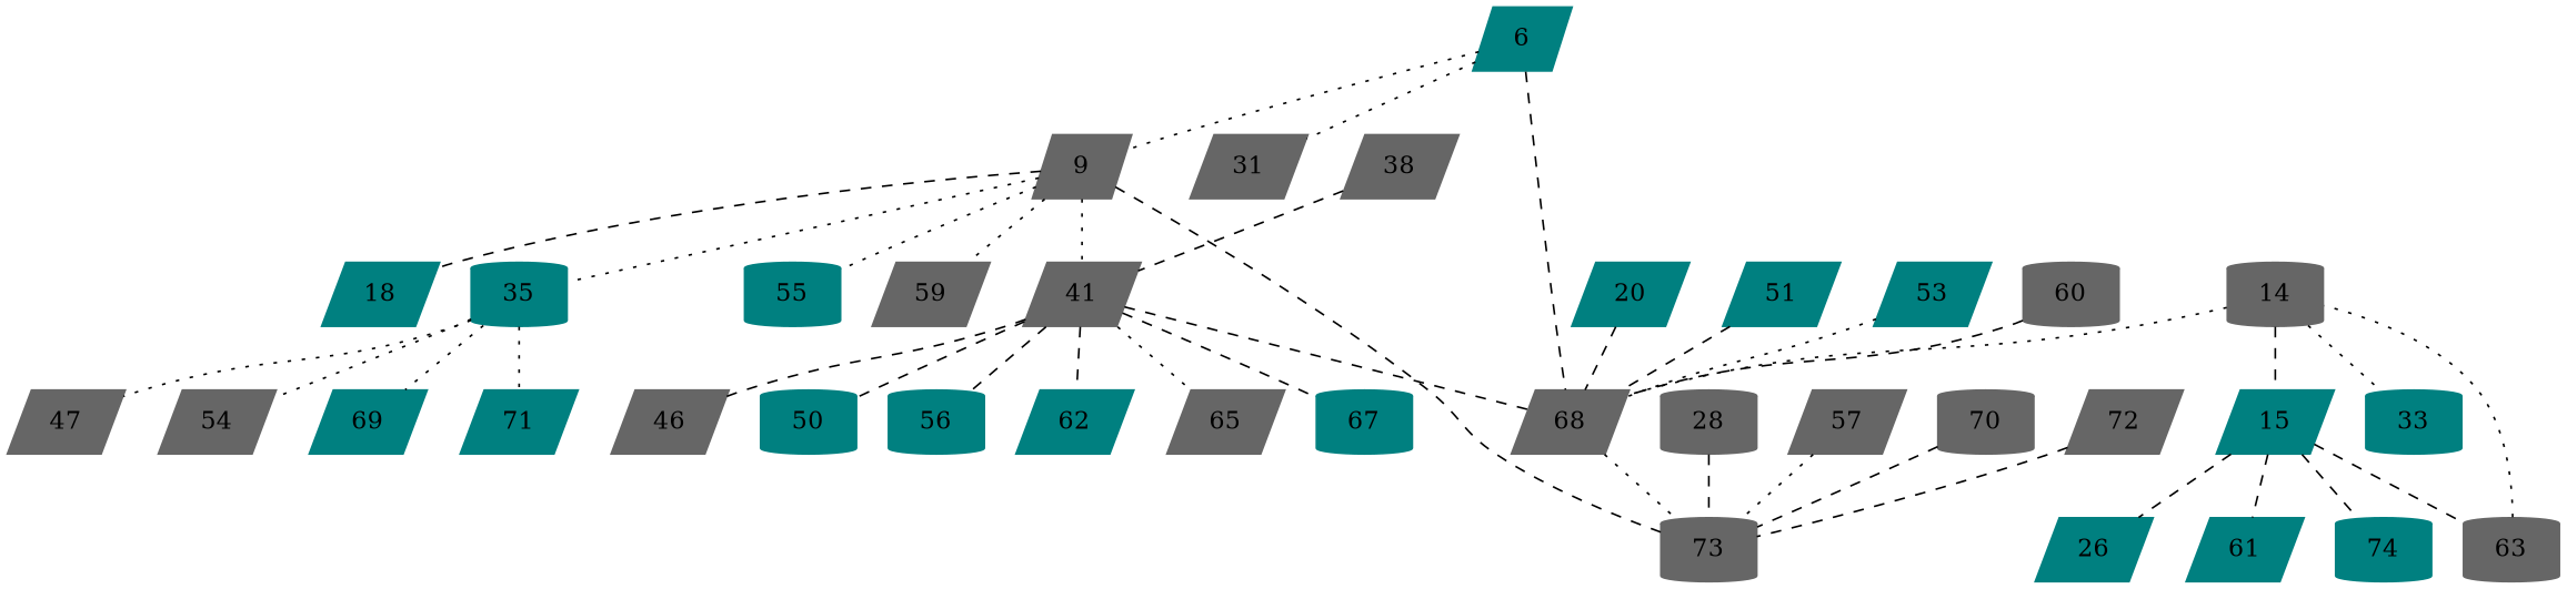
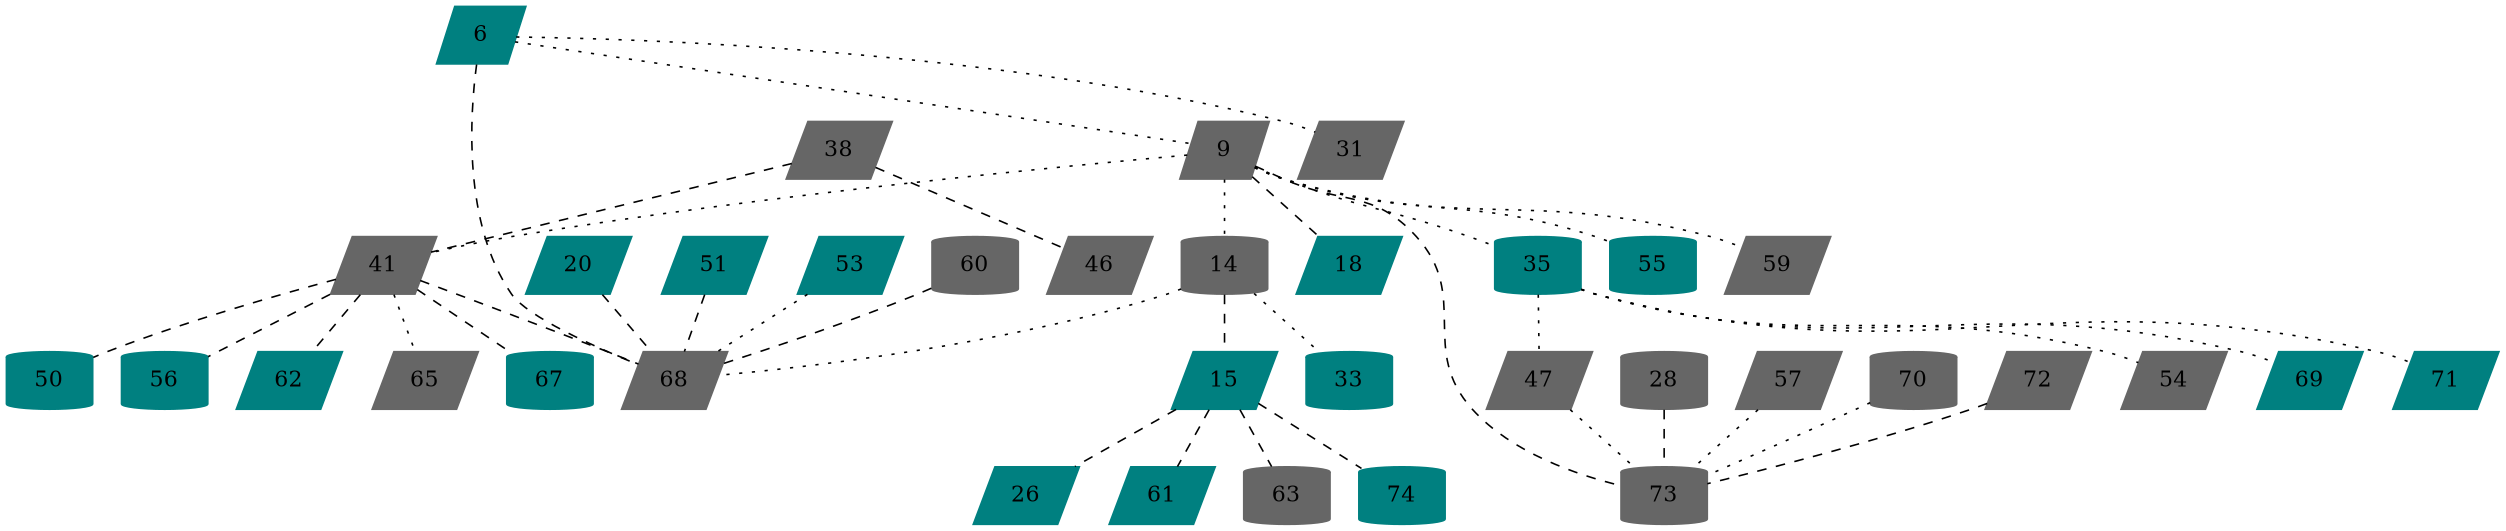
  graph {
    node [color=teal shape=parallelogram style=filled]
    edge [style=dashed]
    6 [super="+5"]
    9 [color=gray40 super="+7+2"]
    31 [color=gray40]
    68 [color=gray40 super="+24+11+64"]
    14 [color=gray40 shape=cylinder super="+13"]
    18
    35 [shape=cylinder super="+3"]
    41 [color=gray40 super="+8"]
    55 [shape=cylinder super="+39+49"]
    59 [color=gray40]
    73 [color=gray40 shape=cylinder super="+12"]
    15
    33 [shape=cylinder]
    47 [color=gray40]
    54 [color=gray40]
    69
    71 [super="+21"]
    46 [color=gray40]
    50 [shape=cylinder]
    56 [shape=cylinder]
    62
    65 [color=gray40]
    67 [shape=cylinder super="+66"]
    26
    61
    63 [color=gray40 shape=cylinder super="+58"]
    74 [shape=cylinder]
    20
    28 [color=gray40 shape=cylinder]
    38 [color=gray40 super="+25"]
    51
    53
    57 [color=gray40 super="+22"]
    60 [color=gray40 shape=cylinder]
    70 [color=gray40 shape=cylinder super="+48"]
    72 [color=gray40]
    6 -- 9 [style=dotted weight=2]
    6 -- 31 [style=dotted]
    6 -- 68 [weight=4]
-   63 -- 14 [style=dotted weight=2]
+   9 -- 14 [style=dotted weight=2]
    9 -- 18
    9 -- 35 [style=dotted weight=2]
    9 -- 41 [style=dotted weight=3]
    9 -- 55 [style=dotted]
    9 -- 59 [style=dotted]
    9 -- 73
-   68 -- 73 [style=dotted weight=2]
+   47 -- 73 [style=dotted weight=2]
    14 -- 68 [style=dotted weight=2]
    14 -- 15 [weight=2]
    14 -- 33 [style=dotted]
    35 -- 47 [style=dotted]
    35 -- 54 [style=dotted]
    35 -- 69 [style=dotted]
    35 -- 71 [style=dotted]
    41 -- 68
-   41 -- 46
+   38 -- 46
    41 -- 50
    41 -- 56
    41 -- 62
    41 -- 65 [style=dotted]
    41 -- 67
    15 -- 26
    15 -- 61
    15 -- 63
    15 -- 74
    20 -- 68
    28 -- 73
    38 -- 41
    51 -- 68
    53 -- 68 [style=dotted]
    57 -- 73 [style=dotted]
    60 -- 68
-   70 -- 73
+   70 -- 73 [style=dotted]
    72 -- 73
  }
